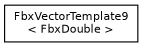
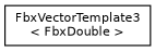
  digraph {
    rankdir=LR
-   n1 [color=black fillcolor=white fontname=Helvetica fontsize=10 height=0.2 label="FbxVectorTemplate9\l\< FbxDouble \>" shape=record style=filled width=0.4]
+   n1 [color=black fillcolor=white fontname=Helvetica fontsize=10 height=0.2 label="FbxVectorTemplate3\l\< FbxDouble \>" shape=record style=filled width=0.4]
  }
